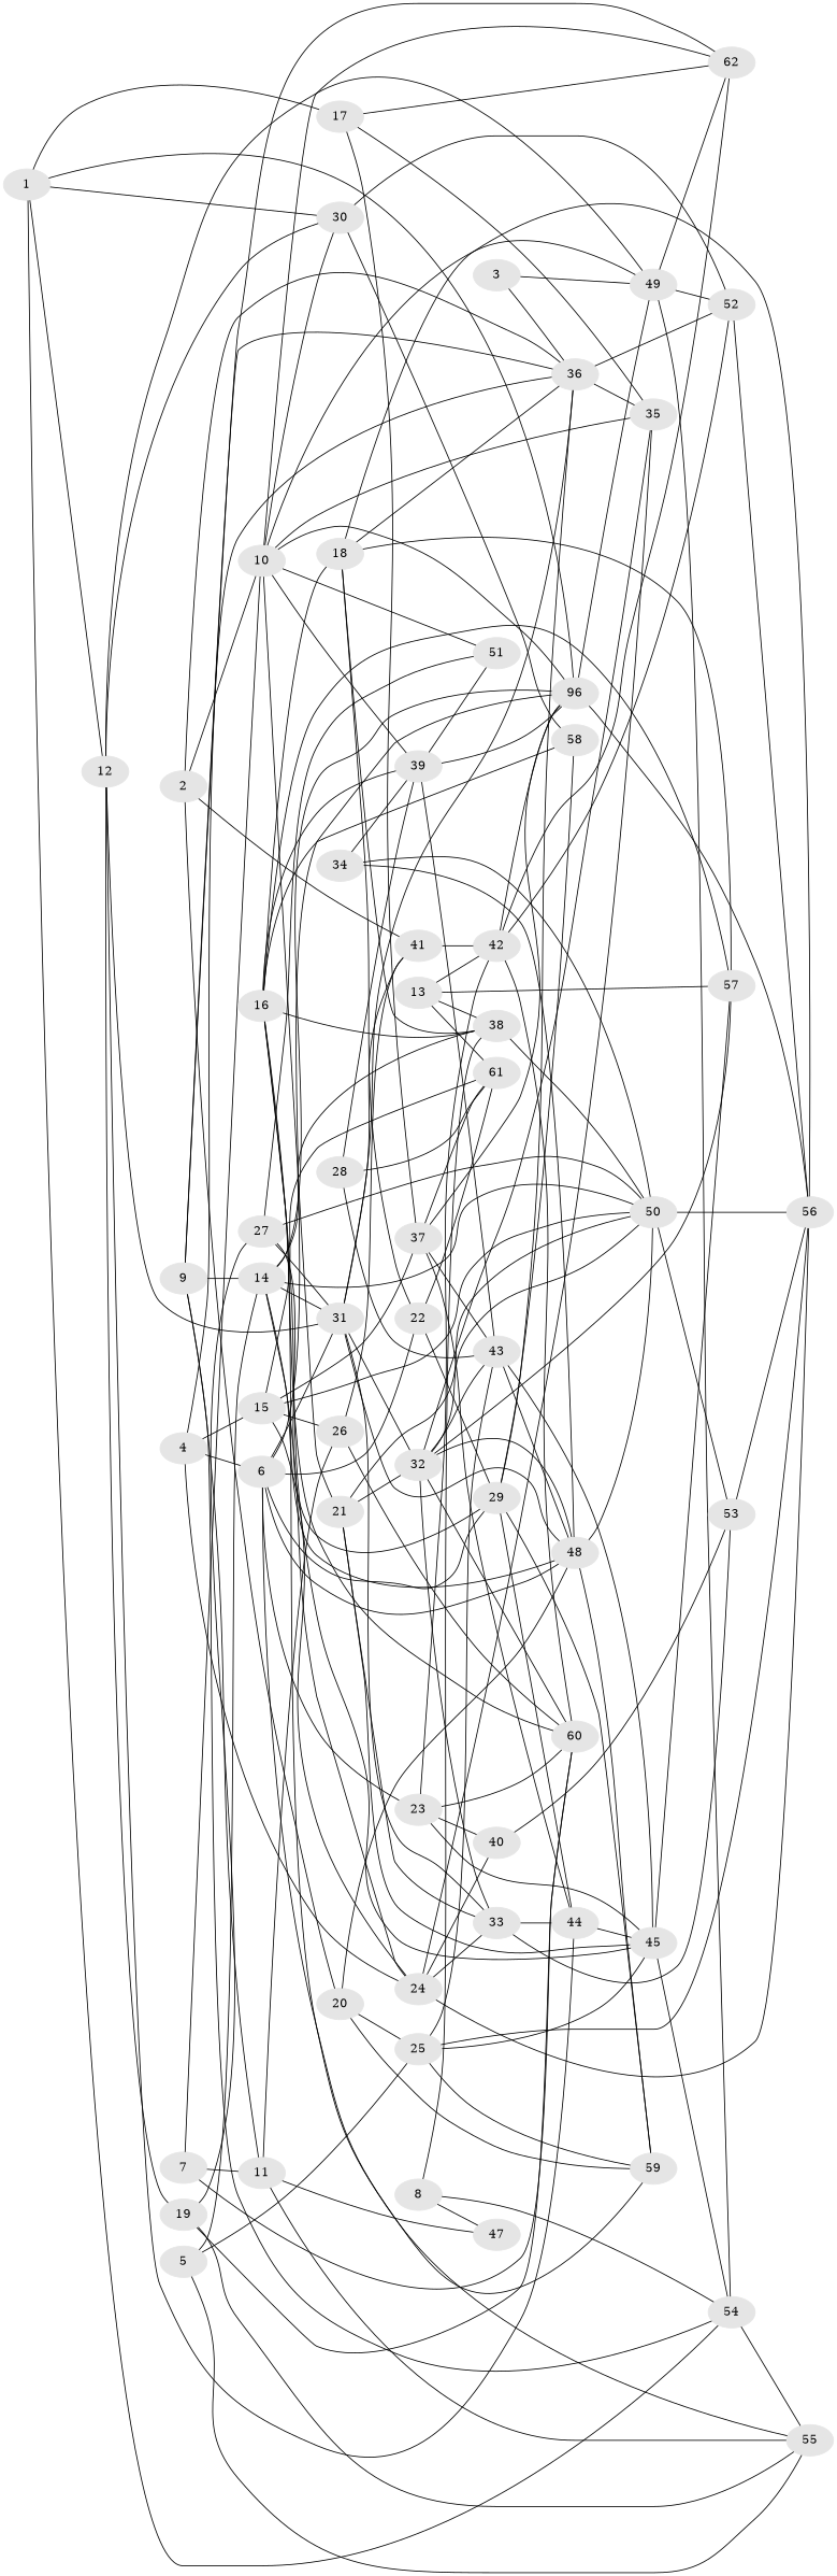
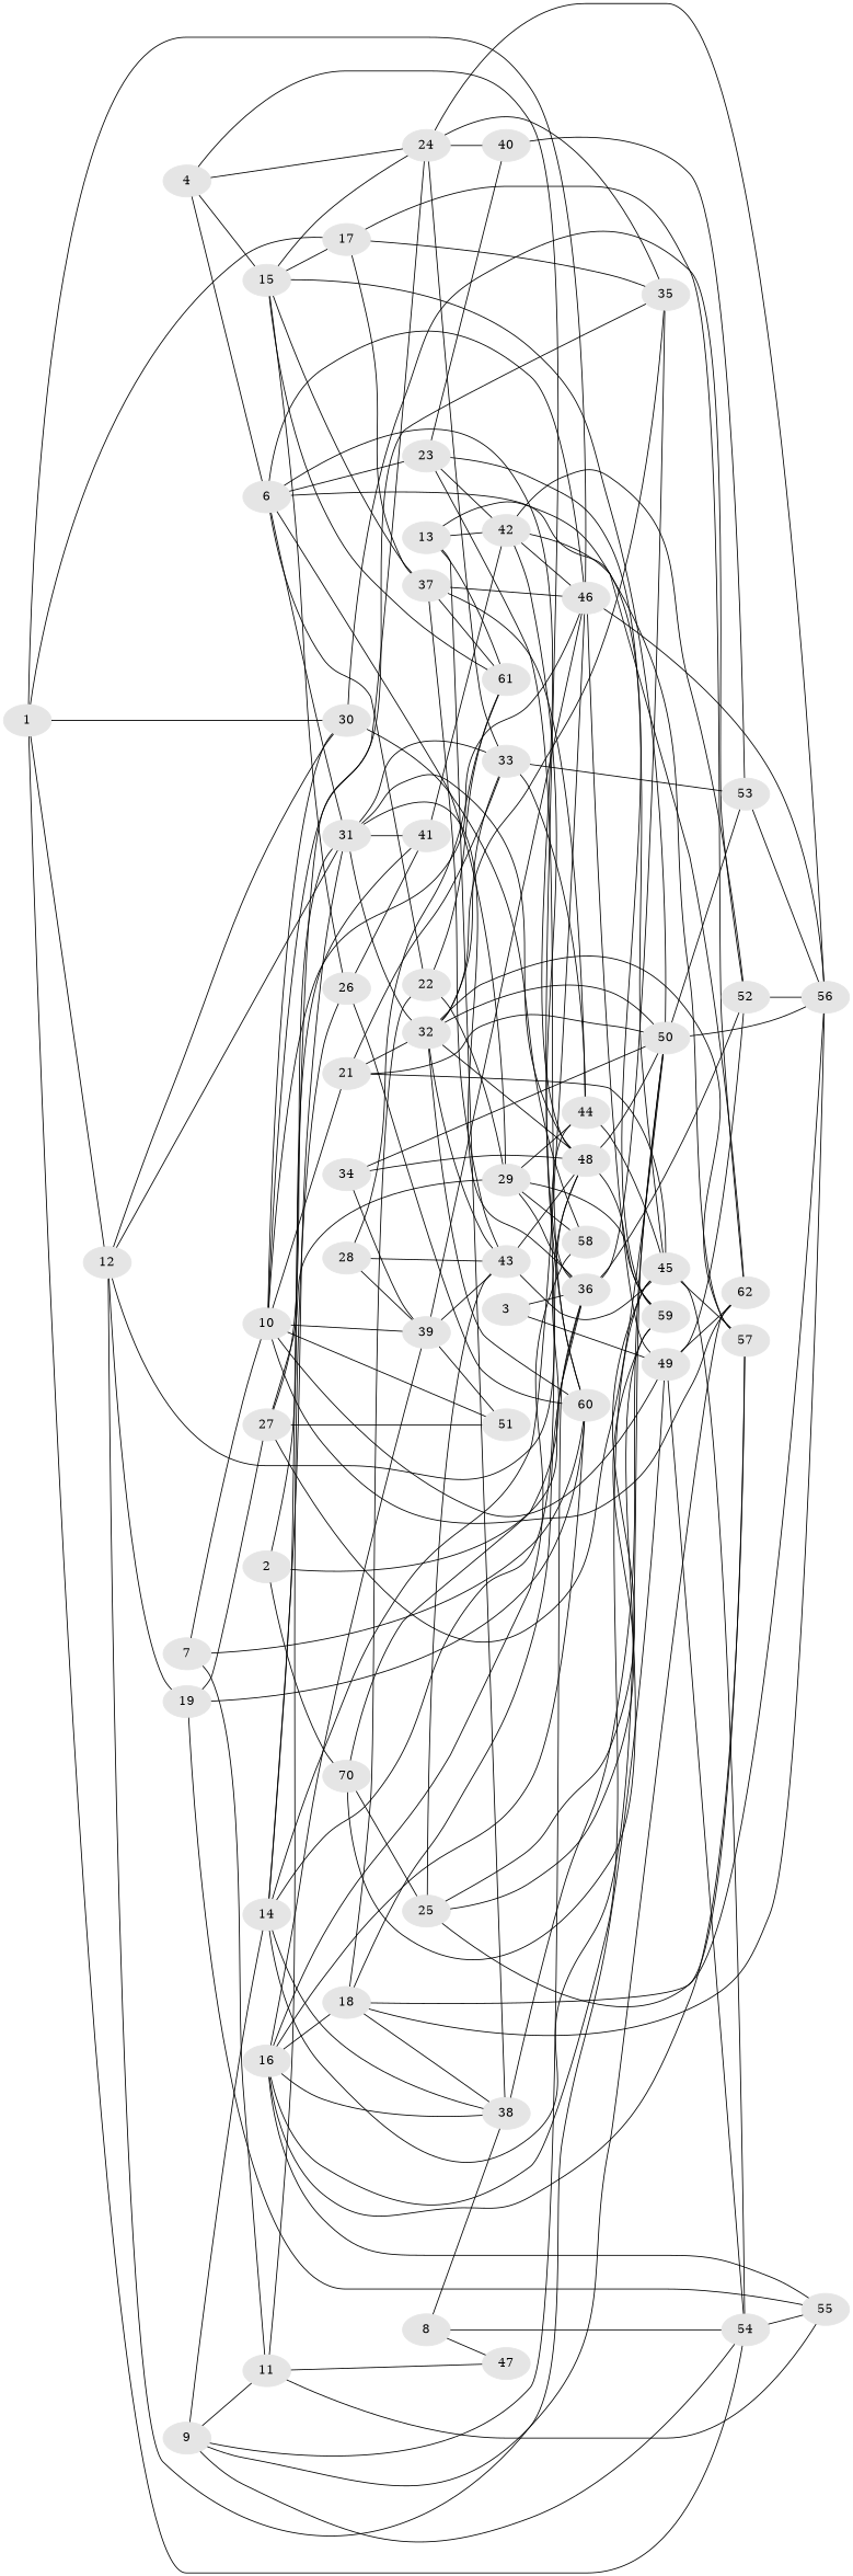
  graph {
    rankdir=LR
    node [color=gray90 style=filled]
    edge [weight=1.0]
    1
    12
    17
    30
-   46 [label=96]
+   46
    54
    49
    31
    19
    44
    62
    35
    37
    58
    52
    56
    55
    2
    10
-   20
+   20 [label=70]
    36
    41
    21
    39
    51
    25
    48
    59
    42
    3
    4
    6
    15
    24
    22
    23
    29
    26
    61
    50
    33
    40
-   5
    14
    38
    45
    43
    60
    32
    7
    11
    47
    8
    9
    27
    13
    57
    53
    16
    18
    28
    34
    1 -- 12
    1 -- 17
    1 -- 30
    1 -- 46
    1 -- 54
    12 -- 30
    12 -- 49
    12 -- 31
    12 -- 19
    12 -- 44
    17 -- 62
    17 -- 35
    17 -- 37
    30 -- 58
    30 -- 52
    46 -- 49
    46 -- 56
    54 -- 55
    49 -- 54
    49 -- 62
    49 -- 52 [weight=2.0]
    31 -- 36
    31 -- 41 [weight=2.0]
    31 -- 48 [weight=2.0]
    31 -- 33
    31 -- 32
    19 -- 55
    19 -- 60
    19 -- 27
    44 -- 45
    37 -- 46
    37 -- 44
    37 -- 61
    37 -- 43
    52 -- 56
-   2 -- 10
    2 -- 20
    2 -- 36
    2 -- 41
    10 -- 30
    10 -- 46
    10 -- 49
    10 -- 62
    10 -- 35
    10 -- 21
    10 -- 39
    10 -- 51
    20 -- 25
    20 -- 48
    20 -- 59
    36 -- 35
    36 -- 52
    41 -- 42
    21 -- 50
    21 -- 33
    21 -- 45
    21 -- 32
    39 -- 46
    39 -- 51
    39 -- 43
    25 -- 56
    25 -- 59
    25 -- 45
    25 -- 43
    48 -- 59
    48 -- 50
    42 -- 46
    42 -- 62
    42 -- 52
    42 -- 60
    3 -- 49
    3 -- 36
    4 -- 36
    4 -- 6
    4 -- 15
    4 -- 24
    6 -- 46
    6 -- 31 [weight=2.0]
    6 -- 48
    6 -- 59
    6 -- 22
    6 -- 23
    6 -- 29
+   15 -- 17
    15 -- 37
    15 -- 24
    15 -- 26
    15 -- 61
    15 -- 50
    24 -- 35
    24 -- 56
    24 -- 33
    24 -- 40
    22 -- 29
    22 -- 61
    23 -- 42
    23 -- 40
    23 -- 45
    23 -- 60
    29 -- 44
    29 -- 58
    29 -- 36
    29 -- 59
    26 -- 41
    26 -- 60
    50 -- 56
    50 -- 53
    33 -- 44
    33 -- 53
    40 -- 53
-   5 -- 55
-   5 -- 25
-   5 -- 14
    14 -- 46
    14 -- 31
    14 -- 48
    14 -- 24
    14 -- 50 [weight=2.0]
    14 -- 38
    38 -- 50
    45 -- 54
    45 -- 57
    43 -- 48
    43 -- 45
    32 -- 35
    32 -- 48
    32 -- 50 [weight=2.0]
    32 -- 33
    32 -- 43
    32 -- 60
    32 -- 57
    7 -- 10
    7 -- 60
    7 -- 11
    11 -- 55
    11 -- 26
    11 -- 47 [weight=2.0]
    8 -- 54
    8 -- 38 [weight=3.0]
    8 -- 47 [weight=2.0]
    9 -- 54
    9 -- 62
    9 -- 36
    9 -- 14
    9 -- 11
    27 -- 31
    27 -- 51
    27 -- 29
    27 -- 50
    13 -- 42 [weight=2.0]
    13 -- 61
    13 -- 38
    13 -- 57
    53 -- 56
    16 -- 58
    16 -- 55
    16 -- 39
    16 -- 38
    16 -- 45
    16 -- 60
    16 -- 57
    16 -- 18
    18 -- 56
    18 -- 36
    18 -- 22
    18 -- 38
    18 -- 57
    28 -- 39
    28 -- 61
    28 -- 43
    34 -- 39 [weight=2.0]
    34 -- 48 [weight=2.0]
    34 -- 50
  }
